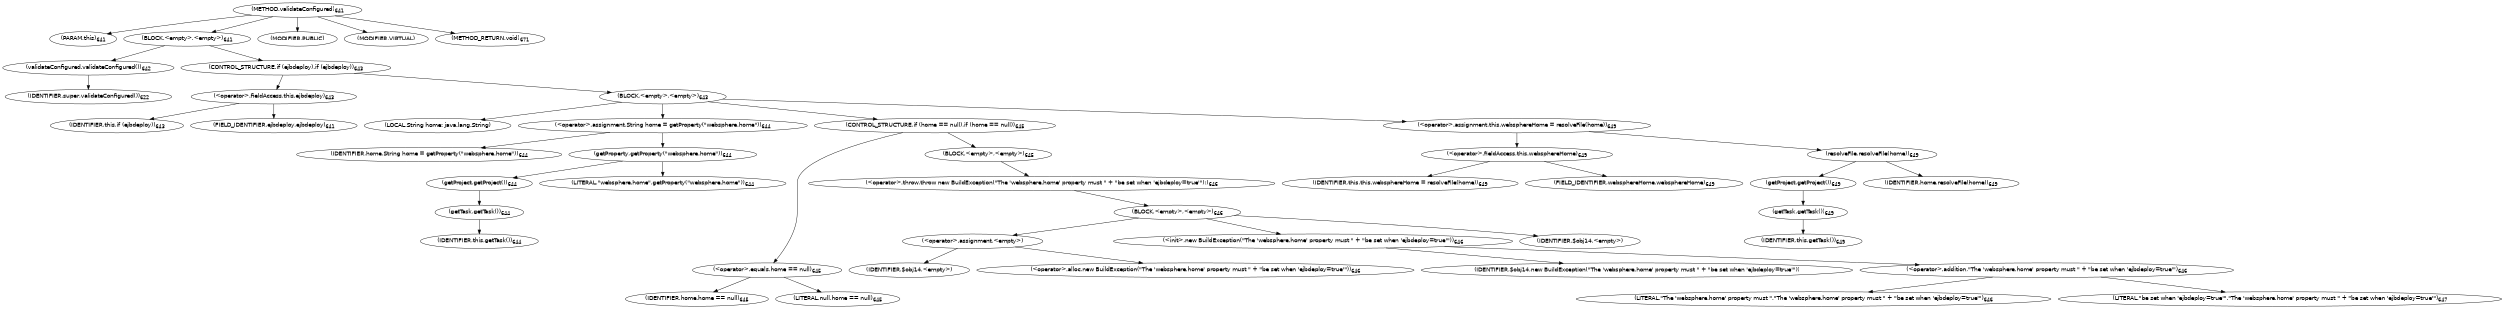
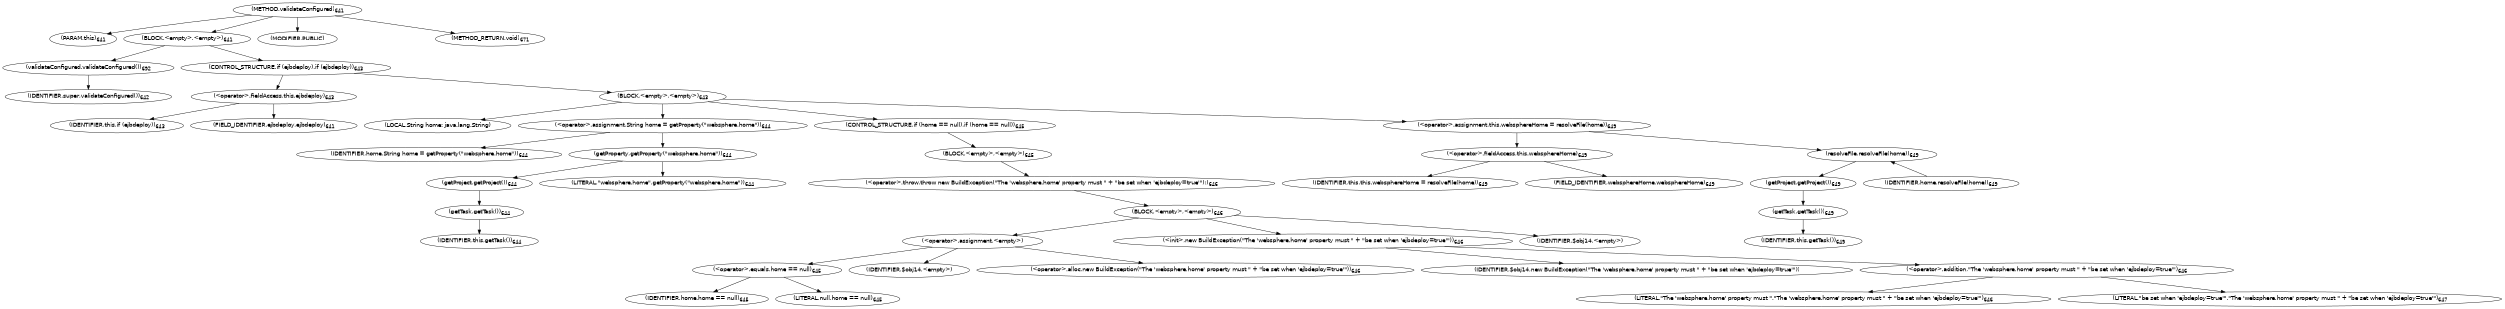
  digraph {
    fontname="DejaVu Sans"
    node [fontname="DejaVu Sans"]
    edge [fontname="DejaVu Sans"]
    n1 [label=<(METHOD,validateConfigured)<SUB>641</SUB>>]
    n2 [label=<(PARAM,this)<SUB>641</SUB>>]
    n3 [label=<(BLOCK,&lt;empty&gt;,&lt;empty&gt;)<SUB>641</SUB>>]
    n4 [label=<(MODIFIER,PUBLIC)>]
-   n5 [label=<(MODIFIER,VIRTUAL)>]
    n6 [label=<(METHOD_RETURN,void)<SUB>671</SUB>>]
-   n7 [label=<(validateConfigured,validateConfigured())<SUB>642</SUB>>]
+   n7 [label=<(validateConfigured,validateConfigured())<SUB>692</SUB>>]
    n8 [label=<(CONTROL_STRUCTURE,if (ejbdeploy),if (ejbdeploy))<SUB>643</SUB>>]
-   n9 [label=<(IDENTIFIER,super,validateConfigured())<SUB>622</SUB>>]
+   n9 [label=<(IDENTIFIER,super,validateConfigured())<SUB>642</SUB>>]
    n10 [label=<(&lt;operator&gt;.fieldAccess,this.ejbdeploy)<SUB>643</SUB>>]
    n11 [label=<(BLOCK,&lt;empty&gt;,&lt;empty&gt;)<SUB>643</SUB>>]
    n12 [label=<(IDENTIFIER,this,if (ejbdeploy))<SUB>643</SUB>>]
    n13 [label=<(FIELD_IDENTIFIER,ejbdeploy,ejbdeploy)<SUB>641</SUB>>]
    n14 [label=<(LOCAL,String home: java.lang.String)>]
    n15 [label=<(&lt;operator&gt;.assignment,String home = getProperty(&quot;websphere.home&quot;))<SUB>644</SUB>>]
    n16 [label=<(CONTROL_STRUCTURE,if (home == null),if (home == null))<SUB>645</SUB>>]
    n17 [label=<(&lt;operator&gt;.assignment,this.websphereHome = resolveFile(home))<SUB>649</SUB>>]
    n18 [label=<(IDENTIFIER,home,String home = getProperty(&quot;websphere.home&quot;))<SUB>644</SUB>>]
    n19 [label=<(getProperty,getProperty(&quot;websphere.home&quot;))<SUB>644</SUB>>]
    n20 [label=<(&lt;operator&gt;.equals,home == null)<SUB>645</SUB>>]
    n21 [label=<(BLOCK,&lt;empty&gt;,&lt;empty&gt;)<SUB>645</SUB>>]
    n22 [label=<(&lt;operator&gt;.fieldAccess,this.websphereHome)<SUB>649</SUB>>]
    n23 [label=<(resolveFile,resolveFile(home))<SUB>649</SUB>>]
    n24 [label=<(getProject,getProject())<SUB>644</SUB>>]
    n25 [label=<(LITERAL,&quot;websphere.home&quot;,getProperty(&quot;websphere.home&quot;))<SUB>644</SUB>>]
    n26 [label=<(getTask,getTask())<SUB>644</SUB>>]
    n27 [label=<(IDENTIFIER,this,getTask())<SUB>644</SUB>>]
    n28 [label=<(IDENTIFIER,home,home == null)<SUB>645</SUB>>]
    n29 [label=<(LITERAL,null,home == null)<SUB>645</SUB>>]
    n30 [label=<(&lt;operator&gt;.throw,throw new BuildException(&quot;The 'websphere.home' property must &quot; + &quot;be set when 'ejbdeploy=true'&quot;);)<SUB>646</SUB>>]
    n31 [label=<(BLOCK,&lt;empty&gt;,&lt;empty&gt;)<SUB>646</SUB>>]
    n32 [label=<(&lt;operator&gt;.assignment,&lt;empty&gt;)>]
    n33 [label=<(&lt;init&gt;,new BuildException(&quot;The 'websphere.home' property must &quot; + &quot;be set when 'ejbdeploy=true'&quot;))<SUB>646</SUB>>]
    n34 [label=<(IDENTIFIER,$obj14,&lt;empty&gt;)>]
    n35 [label=<(IDENTIFIER,$obj14,&lt;empty&gt;)>]
    n36 [label=<(&lt;operator&gt;.alloc,new BuildException(&quot;The 'websphere.home' property must &quot; + &quot;be set when 'ejbdeploy=true'&quot;))<SUB>646</SUB>>]
    n37 [label=<(IDENTIFIER,$obj14,new BuildException(&quot;The 'websphere.home' property must &quot; + &quot;be set when 'ejbdeploy=true'&quot;))>]
    n38 [label=<(&lt;operator&gt;.addition,&quot;The 'websphere.home' property must &quot; + &quot;be set when 'ejbdeploy=true'&quot;)<SUB>646</SUB>>]
    n39 [label=<(LITERAL,&quot;The 'websphere.home' property must &quot;,&quot;The 'websphere.home' property must &quot; + &quot;be set when 'ejbdeploy=true'&quot;)<SUB>646</SUB>>]
    n40 [label=<(LITERAL,&quot;be set when 'ejbdeploy=true'&quot;,&quot;The 'websphere.home' property must &quot; + &quot;be set when 'ejbdeploy=true'&quot;)<SUB>647</SUB>>]
    n41 [label=<(IDENTIFIER,this,this.websphereHome = resolveFile(home))<SUB>649</SUB>>]
    n42 [label=<(FIELD_IDENTIFIER,websphereHome,websphereHome)<SUB>649</SUB>>]
    n43 [label=<(getProject,getProject())<SUB>649</SUB>>]
    n44 [label=<(IDENTIFIER,home,resolveFile(home))<SUB>649</SUB>>]
    n45 [label=<(getTask,getTask())<SUB>649</SUB>>]
    n46 [label=<(IDENTIFIER,this,getTask())<SUB>649</SUB>>]
    n1 -> n2
    n1 -> n3
    n1 -> n4
-   n1 -> n5
    n1 -> n6
    n3 -> n7
    n3 -> n8
    n7 -> n9
    n8 -> n10
    n8 -> n11
    n10 -> n12
    n10 -> n13
    n11 -> n14
    n11 -> n15
    n11 -> n16
    n11 -> n17
    n15 -> n18
    n15 -> n19
-   n16 -> n20
+   n32 -> n20
    n16 -> n21
    n17 -> n22
    n17 -> n23
    n19 -> n24
    n19 -> n25
    n20 -> n28
    n20 -> n29
    n21 -> n30
    n22 -> n41
    n22 -> n42
    n23 -> n43
-   n23 -> n44
+   n44 -> n23
    n24 -> n26
    n26 -> n27
    n30 -> n31
    n31 -> n32
    n31 -> n33
    n31 -> n34
    n32 -> n35
    n32 -> n36
    n33 -> n37
    n33 -> n38
    n38 -> n39
    n38 -> n40
    n43 -> n45
    n45 -> n46
  }
